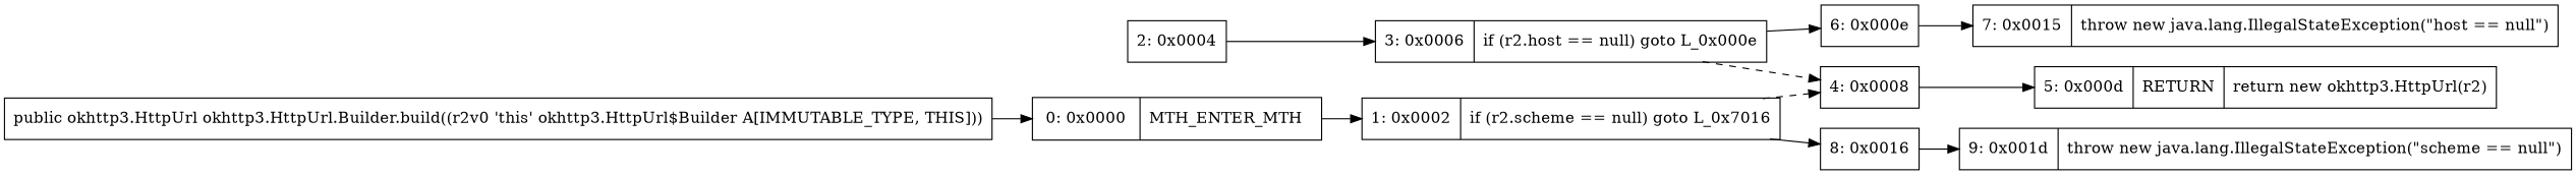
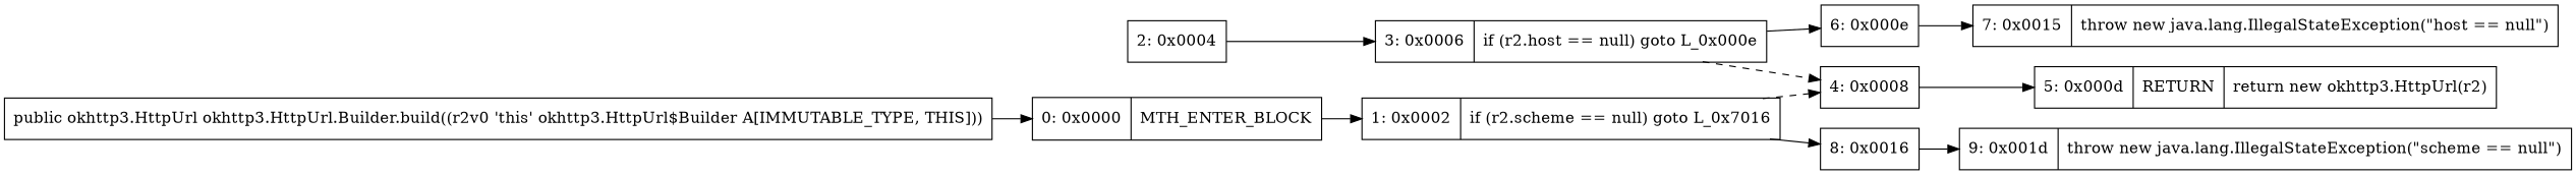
  digraph {
    rankdir=LR
    node [shape=record]
-   n1 [label="{0\:\ 0x0000|MTH_ENTER_MTH\l}"]
+   n1 [label="{0\:\ 0x0000|MTH_ENTER_BLOCK\l}"]
    n2 [label="{1\:\ 0x0002|if (r2.scheme == null) goto L_0x7016\l}"]
    n3 [label="{8\:\ 0x0016}"]
    n4 [label="{4\:\ 0x0008}"]
    n5 [label="{2\:\ 0x0004}"]
    n6 [label="{3\:\ 0x0006|if (r2.host == null) goto L_0x000e\l}"]
    n7 [label="{9\:\ 0x001d|throw new java.lang.IllegalStateException(\"scheme == null\")\l}"]
    n8 [label="{6\:\ 0x000e}"]
    n9 [label="{5\:\ 0x000d|RETURN\l|return new okhttp3.HttpUrl(r2)\l}"]
    n10 [label="{7\:\ 0x0015|throw new java.lang.IllegalStateException(\"host == null\")\l}"]
    n11 [label="{public okhttp3.HttpUrl okhttp3.HttpUrl.Builder.build((r2v0 'this' okhttp3.HttpUrl$Builder A[IMMUTABLE_TYPE, THIS])) }"]
    n1 -> n2
    n2 -> n3
    n2 -> n4 [style=dashed]
    n3 -> n7
    n4 -> n9
    n5 -> n6
    n6 -> n4 [style=dashed]
    n6 -> n8
    n8 -> n10
    n11 -> n1
  }
